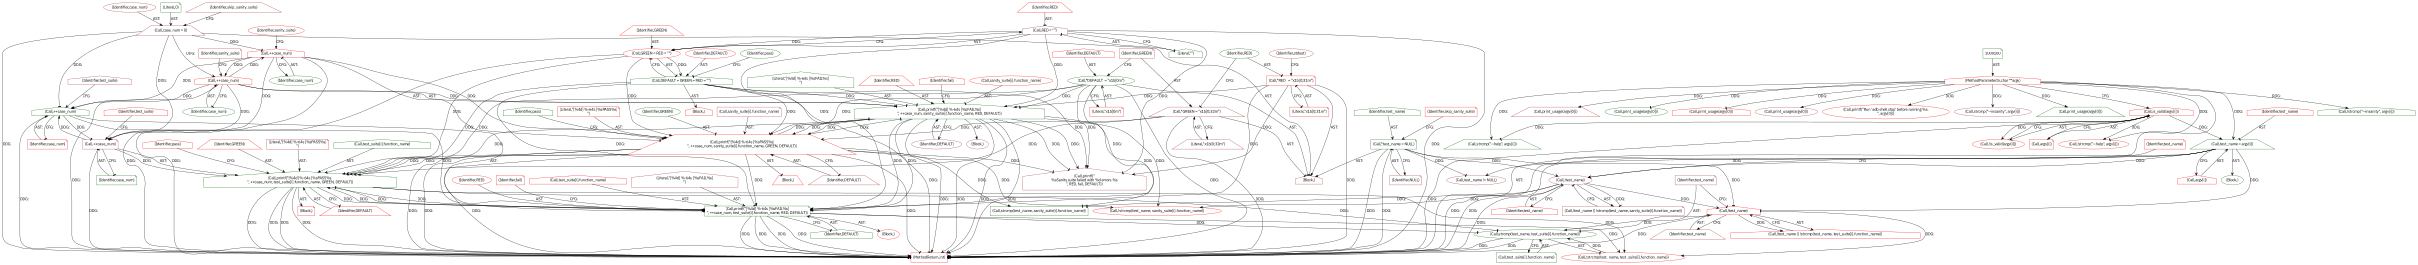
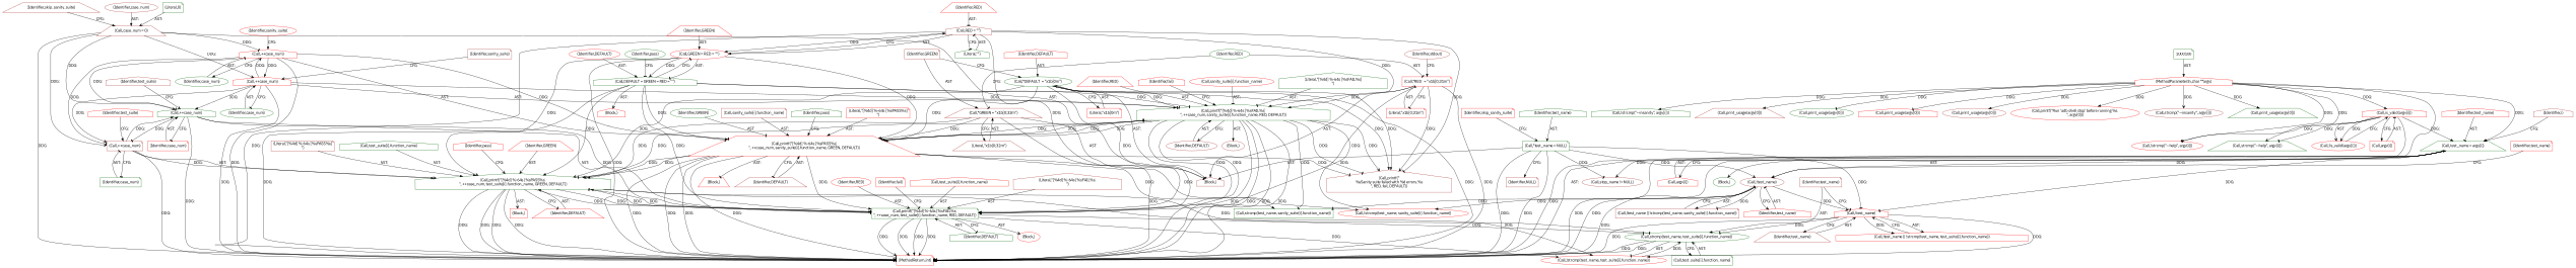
  digraph {
    fontname="IBM Plex Sans"
    node [color=red fontname="IBM Plex Sans" shape=house]
    edge [arrowhead=normal fontname="IBM Plex Sans"]
    n1 [color=darkgreen label="(Call,strcmp(test_name, test_suite[i].function_name))" shape=ellipse]
    n2 [color=darkgreen label="(Call,test_suite[i].function_name)" shape=note]
    n3 [label="(MethodReturn,int)" shape=note]
    n4 [label="(Call,!strcmp(test_name, test_suite[i].function_name))" shape=ellipse]
    n5 [label="(Call,!test_name)"]
    n6 [color=brown label="(Identifier,test_name)" shape=trapezium]
    n7 [label="(Call,!test_name || !strcmp(test_name, test_suite[i].function_name))"]
    n8 [color=darkgreen label="(Call,test_name = argv[i])" shape=trapezium]
    n9 [color=brown label="(Call,!test_name)" shape=ellipse]
-   n10 [color=brown label="(Call,test_name != NULL)" shape=ellipse]
+   n10 [color=brown label="(Call,stop_name != NULL)" shape=ellipse]
    n11 [color=darkgreen label="(Block,)" shape=ellipse]
    n12 [label="(Call,argv[i])"]
    n13 [label="(Identifier,test_name)"]
    n14 [color=darkgreen label="(Call,strcmp(test_name, sanity_suite[i].function_name))" shape=note]
    n15 [label="(Call,!strcmp(test_name, sanity_suite[i].function_name))" shape=ellipse]
    n16 [color=brown label="(Call,!test_name || !strcmp(test_name, sanity_suite[i].function_name))" shape=note]
    n17 [label="(Call,is_valid(argv[i]))"]
    n18 [label="(Call,!strcmp(\"--help\", argv[i]))" shape=ellipse]
    n19 [color=darkgreen label="(Call,strcmp(\"--help\", argv[i]))" shape=trapezium]
    n20 [label="(Call,!is_valid(argv[i]))" shape=ellipse]
    n21 [label="(Call,argv[i])" shape=note]
    n22 [label="(MethodParameterIn,char **argv)"]
    n23 [color=darkgreen label="(Call,!strcmp(\"--insanity\", argv[i]))"]
    n24 [color=brown label="(Call,print_usage(argv[0]))" shape=trapezium]
    n25 [color=darkgreen label="(Call,print_usage(argv[0]))" shape=ellipse]
    n26 [label="(Call,print_usage(argv[0]))"]
    n27 [color=brown label="(Call,print_usage(argv[0]))" shape=ellipse]
    n28 [label="(Call,printf(\"Run 'adb shell stop' before running %s.\n\", argv[0]))" shape=ellipse]
    n29 [color=brown label="(Call,strcmp(\"--insanity\", argv[i]))" shape=ellipse]
    n30 [color=darkgreen label="(Call,print_usage(argv[0]))" shape=trapezium]
    1000100 [color=darkgreen shape=note]
    n32 [color=darkgreen label="(Call,*test_name = NULL)" shape=note]
    n33 [color=brown label="(Identifier,NULL)" shape=note]
    n34 [color=brown label="(Block,)"]
    n35 [color=darkgreen label="(Call,printf(\"[%4d] %-64s [%sPASS%s]\n\", ++case_num, test_suite[i].function_name, GREEN, DEFAULT))"]
    n36 [color=darkgreen label="(Call,printf(\"[%4d] %-64s [%sFAIL%s]\n\", ++case_num, test_suite[i].function_name, RED, DEFAULT))" shape=note]
    n37 [label="(Block,)" shape=note]
    n38 [label="(Identifier,DEFAULT)" shape=trapezium]
    n39 [color=darkgreen label="(Identifier,DEFAULT)"]
    n40 [label="(Block,)" shape=ellipse]
    n41 [color=brown label="(Call,++case_num)" shape=note]
    n42 [color=darkgreen label="(Call,++case_num)"]
    n43 [color=darkgreen label="(Identifier,case_num)" shape=note]
    n44 [label="(Identifier,case_num)" shape=note]
    n45 [label="(Call,++case_num)"]
    n46 [label="(Call,++case_num)"]
    n47 [label="(Call,printf(\"[%4d] %-64s [%sPASS%s]\n\", ++case_num, sanity_suite[i].function_name, GREEN, DEFAULT))" shape=trapezium]
    n48 [color=darkgreen label="(Identifier,case_num)" shape=ellipse]
    n49 [color=darkgreen label="(Call,printf(\"[%4d] %-64s [%sFAIL%s]\n\", ++case_num, sanity_suite[i].function_name, RED, DEFAULT))"]
    n50 [color=darkgreen label="(Identifier,case_num)" shape=ellipse]
    n51 [color=brown label="(Call,printf(\"\n%sSanity suite failed with %d errors.%s\n\", RED, fail, DEFAULT))"]
    n52 [label="(Block,)" shape=trapezium]
    n53 [color=brown label="(Identifier,DEFAULT)" shape=trapezium]
    n54 [color=brown label="(Call,case_num = 0)" shape=trapezium]
    n55 [color=darkgreen label="(Literal,0)" shape=note]
    n56 [color=brown label="(Identifier,DEFAULT)" shape=ellipse]
    n57 [color=brown label="(Block,)" shape=ellipse]
    n58 [label="(Call,*RED   = \"\x1b[0;31m\")" shape=note]
    n59 [label="(Literal,\"\x1b[0;31m\")" shape=note]
    n60 [color=brown label="(Call,RED = \"\")"]
    n61 [label="(Call,GREEN = RED = \"\")" shape=ellipse]
    n62 [color=darkgreen label="(Literal,\"\")"]
    n63 [color=darkgreen label="(Call,DEFAULT = GREEN = RED = \"\")"]
    n64 [color=brown label="(Call,*GREEN = \"\x1b[0;32m\")" shape=trapezium]
    n65 [color=brown label="(Literal,\"\x1b[0;32m\")" shape=trapezium]
    n66 [label="(Block,)"]
    n67 [color=darkgreen label="(Call,*DEFAULT  = \"\x1b[0m\")" shape=ellipse]
    n68 [label="(Literal,\"\x1b[0m\")" shape=note]
    n69 [label="(Identifier,pass)"]
    n70 [label="(Identifier,GREEN)" shape=trapezium]
    n71 [color=brown label="(Identifier,test_suite)"]
    n72 [color=brown label="(Identifier,test_name)" shape=note]
    n73 [label="(Identifier,GREEN)" shape=trapezium]
    n74 [label="(Identifier,RED)" shape=ellipse]
    n75 [label="(Identifier,sanity_suite)" shape=ellipse]
    n76 [label="(Identifier,test_name)" shape=note]
    n77 [color=brown label="(Identifier,skip_sanity_suite)" shape=trapezium]
    n78 [color=brown label="(Identifier,case_num)" shape=ellipse]
    n79 [color=darkgreen label="(Literal,\"[%4d] %-64s [%sFAIL%s]\n\")"]
    n80 [label="(Identifier,DEFAULT)" shape=ellipse]
    n81 [color=darkgreen label="(Identifier,GREEN)" shape=ellipse]
    n82 [label="(Identifier,test_suite)"]
    n83 [label="(Identifier,skip_sanity_suite)" shape=note]
    n84 [color=brown label="(Call,sanity_suite[i].function_name)" shape=note]
    n85 [label="(Identifier,fail)" shape=note]
+   n86 [color=brown label="(Identifier,i)"]
    n87 [label="(Identifier,DEFAULT)"]
    n88 [label="(Call,test_suite[i].function_name)"]
    n89 [label="(Identifier,RED)" shape=trapezium]
    n90 [color=darkgreen label="(Identifier,RED)" shape=ellipse]
    n91 [color=brown label="(Literal,\"[%4d] %-64s [%sPASS%s]\n\")" shape=note]
    n92 [color=darkgreen label="(Identifier,pass)"]
    n93 [label="(Literal,\"[%4d] %-64s [%sPASS%s]\n\")" shape=note]
    n94 [color=brown label="(Identifier,stdout)" shape=ellipse]
    n95 [color=brown label="(Identifier,sanity_suite)" shape=note]
    n96 [label="(Identifier,RED)" shape=trapezium]
    n97 [color=darkgreen label="(Identifier,test_name)"]
    n98 [label="(Identifier,test_name)"]
    n99 [color=brown label="(Literal,\"[%4d] %-64s [%sFAIL%s]\n\")"]
    n100 [label="(Identifier,fail)"]
    n101 [label="(Call,sanity_suite[i].function_name)" shape=ellipse]
    n102 [color=darkgreen label="(Identifier,pass)" shape=ellipse]
    n103 [color=darkgreen label="(Call,test_suite[i].function_name)"]
    n104 [color=brown label="(Identifier,GREEN)" shape=note]
    n1 -> n2 [label="CFG: "]
    n1 -> n3 [arrowhead=tee label="DDG: "]
    n1 -> n3 [arrowhead=vee label="DDG: "]
    n1 -> n4 [arrowhead=tee label="AST: "]
    n2 -> n1 [arrowhead=vee label="AST: "]
    n4 -> n1 [arrowhead=vee label="DDG: "]
    n5 -> n1 [arrowhead=tee label="DDG: "]
    n5 -> n3 [arrowhead=tee label="DDG: "]
    n5 -> n4 [label="DDG: "]
    n5 -> n6 [label="CFG: "]
    n5 -> n7 [arrowhead=vee label="AST: "]
    n5 -> n7 [label="DDG: "]
    n6 -> n5 [arrowhead=vee label="AST: "]
    n7 -> n5 [arrowhead=vee label="CFG: "]
    n8 -> n3 [arrowhead=vee label="DDG: "]
    n8 -> n3 [label="DDG: "]
    n8 -> n5 [arrowhead=tee label="DDG: "]
    n8 -> n9 [arrowhead=vee label="DDG: "]
    n8 -> n10 [arrowhead=vee label="DDG: "]
    n8 -> n11 [arrowhead=vee label="AST: "]
    n8 -> n12 [arrowhead=vee label="CFG: "]
    n9 -> n3 [arrowhead=tee label="DDG: "]
    n9 -> n5 [arrowhead=vee label="DDG: "]
    n9 -> n13 [arrowhead=vee label="CFG: "]
    n9 -> n14 [arrowhead=tee label="DDG: "]
    n9 -> n15 [label="DDG: "]
    n9 -> n16 [label="AST: "]
    n9 -> n16 [arrowhead=tee label="DDG: "]
    n12 -> n8 [arrowhead=vee label="AST: "]
    n13 -> n9 [arrowhead=tee label="AST: "]
    n16 -> n9 [arrowhead=tee label="CFG: "]
    n17 -> n3 [arrowhead=tee label="DDG: "]
    n17 -> n8 [label="DDG: "]
    n17 -> n18 [label="DDG: "]
    n17 -> n19 [arrowhead=tee label="DDG: "]
    n17 -> n20 [arrowhead=vee label="AST: "]
    n17 -> n20 [arrowhead=vee label="DDG: "]
    n17 -> n21 [label="CFG: "]
    n20 -> n17 [arrowhead=vee label="CFG: "]
    n21 -> n17 [arrowhead=tee label="AST: "]
    n22 -> n3 [label="AST: "]
    n22 -> n8 [arrowhead=vee label="DDG: "]
-   n22 -> n17 [label="CFG: "]
+   n22 -> n17 [label="DDG: "]
    n22 -> n18 [arrowhead=tee label="DDG: "]
    n22 -> n19 [arrowhead=vee label="DDG: "]
    n22 -> n23 [label="DDG: "]
    n22 -> n24 [label="DDG: "]
    n22 -> n25 [arrowhead=tee label="DDG: "]
    n22 -> n26 [arrowhead=tee label="DDG: "]
    n22 -> n27 [label="DDG: "]
    n22 -> n28 [label="DDG: "]
    n22 -> n29 [arrowhead=vee label="DDG: "]
    n22 -> n30 [label="DDG: "]
    1000100 -> n22 [label="AST: "]
    n32 -> n3 [label="DDG: "]
    n32 -> n3 [arrowhead=vee label="DDG: "]
    n32 -> n5 [arrowhead=tee label="DDG: "]
    n32 -> n9 [arrowhead=vee label="DDG: "]
    n32 -> n10 [arrowhead=tee label="DDG: "]
    n32 -> n33 [label="CFG: "]
    n32 -> n34 [label="AST: "]
-   n33 -> n32 [arrowhead=tee label="AST: "]
    n35 -> n1 [arrowhead=tee label="DDG: "]
    n35 -> n3 [arrowhead=vee label="DDG: "]
    n35 -> n3 [label="DDG: "]
    n35 -> n3 [arrowhead=vee label="DDG: "]
    n35 -> n3 [arrowhead=tee label="DDG: "]
    n35 -> n4 [label="DDG: "]
    n35 -> n36 [arrowhead=tee label="DDG: "]
    n35 -> n36 [label="DDG: "]
    n35 -> n37 [arrowhead=vee label="AST: "]
    n35 -> n38 [arrowhead=tee label="CFG: "]
    n36 -> n1 [arrowhead=tee label="DDG: "]
    n36 -> n3 [arrowhead=vee label="DDG: "]
    n36 -> n3 [arrowhead=vee label="DDG: "]
    n36 -> n3 [arrowhead=vee label="DDG: "]
    n36 -> n3 [label="DDG: "]
    n36 -> n4 [arrowhead=vee label="DDG: "]
    n36 -> n35 [label="DDG: "]
    n36 -> n35 [arrowhead=tee label="DDG: "]
    n36 -> n39 [arrowhead=tee label="CFG: "]
    n36 -> n40 [arrowhead=vee label="AST: "]
    n38 -> n35 [label="AST: "]
    n39 -> n36 [arrowhead=vee label="AST: "]
    n41 -> n3 [arrowhead=tee label="DDG: "]
    n41 -> n35 [label="AST: "]
    n41 -> n35 [arrowhead=vee label="DDG: "]
    n41 -> n42 [label="DDG: "]
    n41 -> n43 [arrowhead=tee label="CFG: "]
    n42 -> n3 [arrowhead=vee label="DDG: "]
    n42 -> n36 [arrowhead=tee label="AST: "]
    n42 -> n36 [arrowhead=tee label="DDG: "]
    n42 -> n41 [arrowhead=tee label="DDG: "]
    n42 -> n44 [arrowhead=tee label="CFG: "]
    n43 -> n41 [arrowhead=tee label="AST: "]
    n44 -> n42 [label="AST: "]
    n45 -> n3 [label="DDG: "]
    n45 -> n41 [arrowhead=tee label="DDG: "]
    n45 -> n42 [arrowhead=vee label="DDG: "]
    n45 -> n46 [label="DDG: "]
    n45 -> n47 [arrowhead=tee label="AST: "]
    n45 -> n47 [label="DDG: "]
    n45 -> n48 [label="CFG: "]
    n46 -> n3 [label="DDG: "]
    n46 -> n41 [arrowhead=vee label="DDG: "]
    n46 -> n42 [label="DDG: "]
    n46 -> n45 [arrowhead=vee label="DDG: "]
    n46 -> n49 [arrowhead=tee label="AST: "]
    n46 -> n49 [label="DDG: "]
    n46 -> n50 [arrowhead=tee label="CFG: "]
    n47 -> n3 [arrowhead=tee label="DDG: "]
    n47 -> n3 [arrowhead=vee label="DDG: "]
    n47 -> n3 [arrowhead=vee label="DDG: "]
    n47 -> n3 [arrowhead=tee label="DDG: "]
    n47 -> n14 [label="DDG: "]
    n47 -> n15 [arrowhead=vee label="DDG: "]
    n47 -> n35 [label="DDG: "]
    n47 -> n35 [arrowhead=tee label="DDG: "]
    n47 -> n36 [label="DDG: "]
    n47 -> n49 [arrowhead=tee label="DDG: "]
    n47 -> n49 [arrowhead=tee label="DDG: "]
    n47 -> n51 [arrowhead=tee label="DDG: "]
    n47 -> n52 [arrowhead=tee label="AST: "]
    n47 -> n53 [arrowhead=tee label="CFG: "]
    n48 -> n45 [arrowhead=tee label="AST: "]
    n49 -> n3 [arrowhead=vee label="DDG: "]
    n49 -> n3 [arrowhead=vee label="DDG: "]
    n49 -> n3 [label="DDG: "]
    n49 -> n3 [label="DDG: "]
    n49 -> n14 [arrowhead=tee label="DDG: "]
    n49 -> n15 [arrowhead=vee label="DDG: "]
    n49 -> n35 [arrowhead=vee label="DDG: "]
    n49 -> n36 [arrowhead=vee label="DDG: "]
    n49 -> n36 [label="DDG: "]
    n49 -> n47 [label="DDG: "]
    n49 -> n47 [label="DDG: "]
    n49 -> n51 [arrowhead=tee label="DDG: "]
    n49 -> n51 [arrowhead=vee label="DDG: "]
    n49 -> n56 [arrowhead=vee label="CFG: "]
    n49 -> n57 [label="AST: "]
    n50 -> n46 [label="AST: "]
    n53 -> n47 [label="AST: "]
    n54 -> n3 [arrowhead=tee label="DDG: "]
    n54 -> n34 [arrowhead=tee label="AST: "]
    n54 -> n41 [arrowhead=vee label="DDG: "]
    n54 -> n42 [arrowhead=tee label="DDG: "]
    n54 -> n45 [arrowhead=tee label="DDG: "]
    n54 -> n46 [arrowhead=vee label="DDG: "]
    n55 -> n54 [arrowhead=vee label="AST: "]
    n56 -> n49 [label="AST: "]
    n58 -> n3 [arrowhead=vee label="DDG: "]
    n58 -> n34 [label="AST: "]
    n58 -> n36 [arrowhead=vee label="DDG: "]
    n58 -> n49 [label="DDG: "]
    n58 -> n51 [arrowhead=vee label="DDG: "]
    n58 -> n59 [arrowhead=tee label="CFG: "]
    n59 -> n58 [arrowhead=tee label="AST: "]
    n60 -> n3 [label="DDG: "]
    n60 -> n36 [arrowhead=vee label="DDG: "]
    n60 -> n49 [label="DDG: "]
    n60 -> n51 [arrowhead=tee label="DDG: "]
    n60 -> n61 [label="AST: "]
    n60 -> n61 [label="DDG: "]
    n60 -> n62 [arrowhead=tee label="CFG: "]
    n61 -> n3 [label="DDG: "]
    n61 -> n35 [arrowhead=vee label="DDG: "]
    n61 -> n47 [label="DDG: "]
    n61 -> n60 [label="CFG: "]
    n61 -> n63 [arrowhead=tee label="AST: "]
    n61 -> n63 [arrowhead=vee label="DDG: "]
    n62 -> n60 [arrowhead=tee label="AST: "]
    n63 -> n3 [arrowhead=tee label="DDG: "]
    n63 -> n35 [label="DDG: "]
    n63 -> n36 [arrowhead=tee label="DDG: "]
    n63 -> n47 [arrowhead=tee label="DDG: "]
    n63 -> n49 [arrowhead=tee label="DDG: "]
    n63 -> n51 [label="DDG: "]
    n63 -> n61 [arrowhead=tee label="CFG: "]
    n63 -> n66 [arrowhead=vee label="AST: "]
    n64 -> n3 [arrowhead=tee label="DDG: "]
    n64 -> n34 [arrowhead=tee label="AST: "]
    n64 -> n35 [arrowhead=vee label="DDG: "]
    n64 -> n47 [arrowhead=vee label="DDG: "]
    n64 -> n65 [label="CFG: "]
    n65 -> n64 [label="AST: "]
    n67 -> n3 [arrowhead=vee label="DDG: "]
    n67 -> n34 [arrowhead=tee label="AST: "]
    n67 -> n35 [arrowhead=vee label="DDG: "]
    n67 -> n36 [arrowhead=vee label="DDG: "]
    n67 -> n47 [label="DDG: "]
    n67 -> n49 [arrowhead=tee label="DDG: "]
    n67 -> n51 [label="DDG: "]
    n67 -> n68 [label="CFG: "]
    n68 -> n67 [arrowhead=vee label="AST: "]
    n69 -> n35 [arrowhead=vee label="CFG: "]
    n70 -> n35 [arrowhead=vee label="AST: "]
    n71 -> n42 [arrowhead=vee label="CFG: "]
    n72 -> n1 [label="AST: "]
    n72 -> n5 [arrowhead=tee label="CFG: "]
    n73 -> n61 [label="AST: "]
    n74 -> n36 [arrowhead=vee label="AST: "]
    n75 -> n45 [label="CFG: "]
    n76 -> n9 [arrowhead=vee label="CFG: "]
    n77 -> n54 [label="CFG: "]
    n78 -> n54 [label="AST: "]
    n79 -> n49 [arrowhead=tee label="AST: "]
    n80 -> n63 [label="AST: "]
    n81 -> n47 [arrowhead=tee label="AST: "]
    n82 -> n41 [label="CFG: "]
    n83 -> n32 [arrowhead=vee label="CFG: "]
    n84 -> n47 [arrowhead=vee label="AST: "]
    n85 -> n36 [arrowhead=tee label="CFG: "]
+   n86 -> n8 [label="CFG: "]
    n87 -> n67 [label="AST: "]
    n88 -> n36 [arrowhead=vee label="AST: "]
    n89 -> n60 [arrowhead=tee label="AST: "]
    n90 -> n58 [arrowhead=tee label="AST: "]
    n90 -> n64 [arrowhead=tee label="CFG: "]
    n91 -> n35 [label="AST: "]
    n92 -> n47 [label="CFG: "]
    n93 -> n47 [label="AST: "]
    n94 -> n58 [label="CFG: "]
    n95 -> n46 [arrowhead=vee label="CFG: "]
    n96 -> n49 [label="AST: "]
    n97 -> n32 [arrowhead=vee label="AST: "]
    n98 -> n8 [arrowhead=tee label="AST: "]
    n99 -> n36 [arrowhead=vee label="AST: "]
    n100 -> n49 [label="CFG: "]
    n101 -> n49 [arrowhead=tee label="AST: "]
    n102 -> n63 [arrowhead=tee label="CFG: "]
    n103 -> n35 [label="AST: "]
    n104 -> n64 [label="AST: "]
    n104 -> n67 [label="CFG: "]
  }
